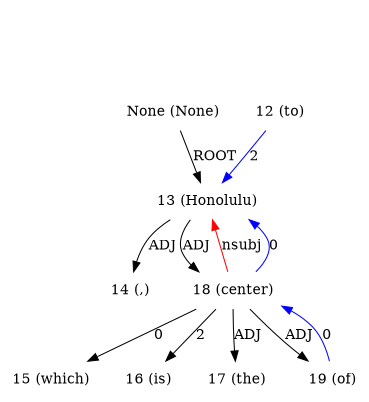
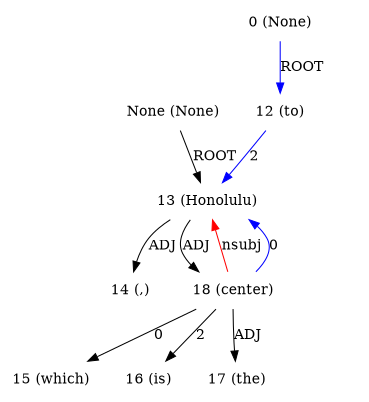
  digraph {
    node [shape=plaintext]
    edge [dir=forward]
    n1 [label="None (None)"]
    n2 [label="13 (Honolulu)"]
    n3 [label="14 (,)"]
    n4 [label="18 (center)"]
    n5 [label="15 (which)"]
    n6 [label="16 (is)"]
    n7 [label="17 (the)"]
-   n8 [label="19 (of)"]
+   n9 [label="0 (None)"]
    n10 [label="12 (to)"]
    n1 -> n2 [label=ROOT]
    n2 -> n3 [label=ADJ]
    n2 -> n4 [label=ADJ]
    n4 -> n2 [color=red label=nsubj]
    n4 -> n2 [color=blue label=0]
    n4 -> n5 [label=0]
    n4 -> n6 [label=2]
    n4 -> n7 [label=ADJ]
-   n4 -> n8 [label=ADJ]
-   n8 -> n4 [color=blue label=0]
+   n9 -> n10 [color=blue label=ROOT]
    n10 -> n2 [color=blue label=2]
  }
